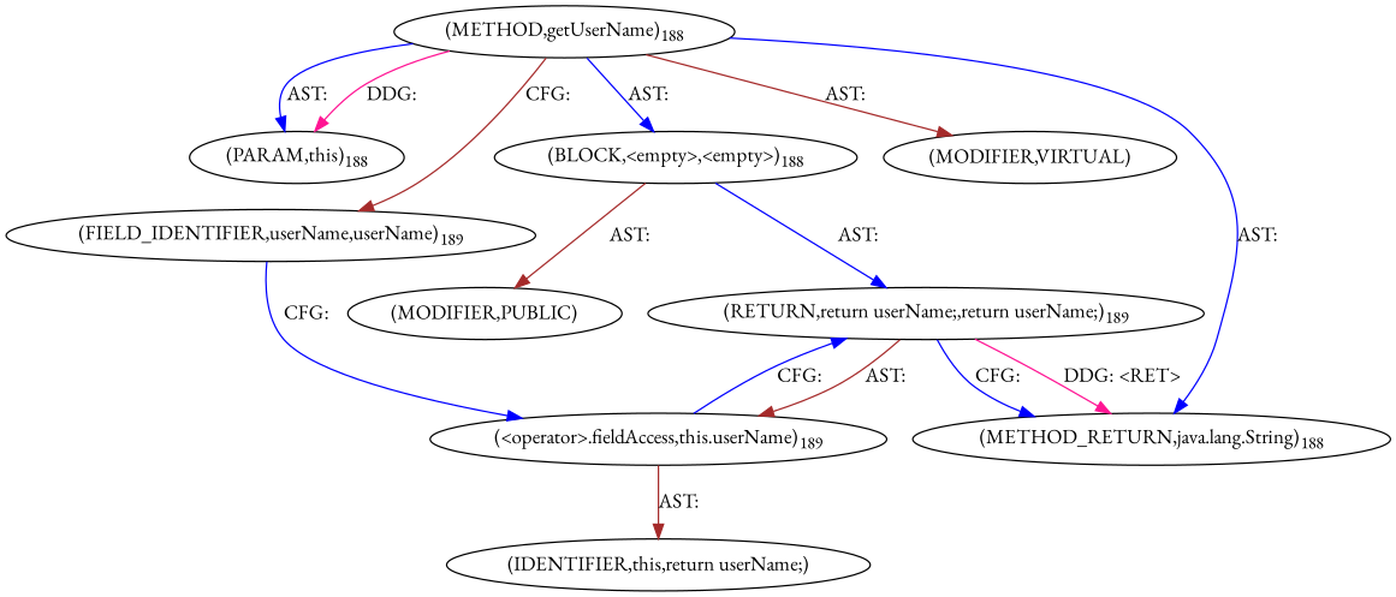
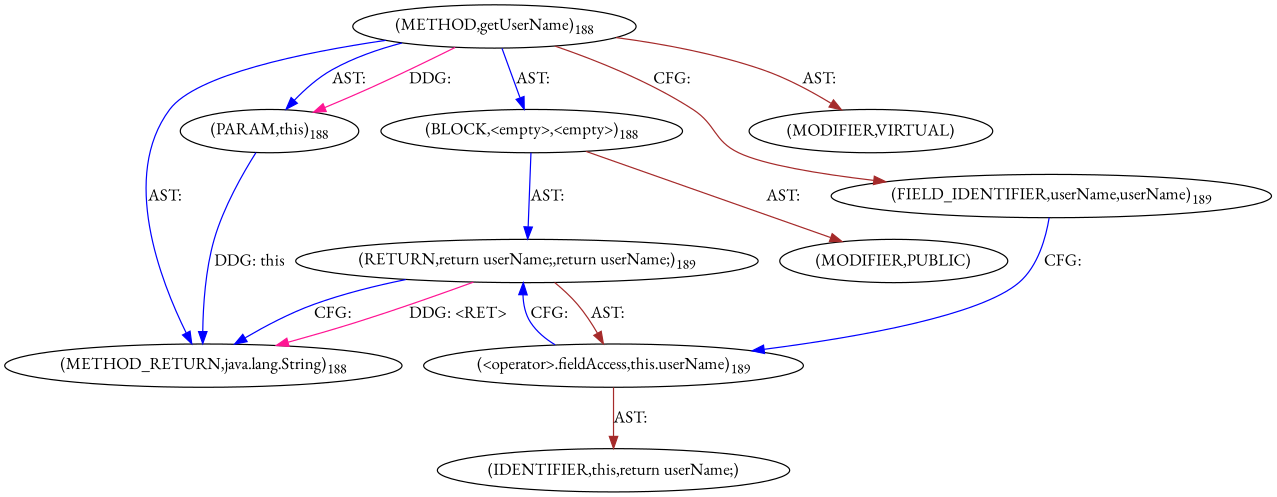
  digraph {
    fontname="EB Garamond"
    node [fontname="EB Garamond"]
    edge [color=blue fontname="EB Garamond"]
    n1 [label=<(METHOD,getUserName)<SUB>188</SUB>>]
    n2 [label=<(PARAM,this)<SUB>188</SUB>>]
    n3 [label=<(BLOCK,&lt;empty&gt;,&lt;empty&gt;)<SUB>188</SUB>>]
    n4 [label=<(FIELD_IDENTIFIER,userName,userName)<SUB>189</SUB>>]
    n5 [label=<(MODIFIER,VIRTUAL)>]
    n6 [label=<(METHOD_RETURN,java.lang.String)<SUB>188</SUB>>]
    n7 [label=<(MODIFIER,PUBLIC)>]
    n8 [label=<(RETURN,return userName;,return userName;)<SUB>189</SUB>>]
    n9 [label=<(&lt;operator&gt;.fieldAccess,this.userName)<SUB>189</SUB>>]
    n10 [label=<(IDENTIFIER,this,return userName;)>]
    n1 -> n2 [label="AST: "]
    n1 -> n2 [color=deeppink label="DDG: "]
    n1 -> n3 [label="AST: "]
    n1 -> n4 [color=brown label="CFG: "]
    n1 -> n5 [color=brown label="AST: "]
    n1 -> n6 [label="AST: "]
+   n2 -> n6 [label="DDG: this"]
    n3 -> n7 [color=brown label="AST: "]
    n3 -> n8 [label="AST: "]
    n4 -> n9 [label="CFG: "]
    n8 -> n6 [label="CFG: "]
    n8 -> n6 [color=deeppink label="DDG: &lt;RET&gt;"]
    n8 -> n9 [color=brown label="AST: "]
    n9 -> n8 [label="CFG: "]
    n9 -> n10 [color=brown label="AST: "]
  }
